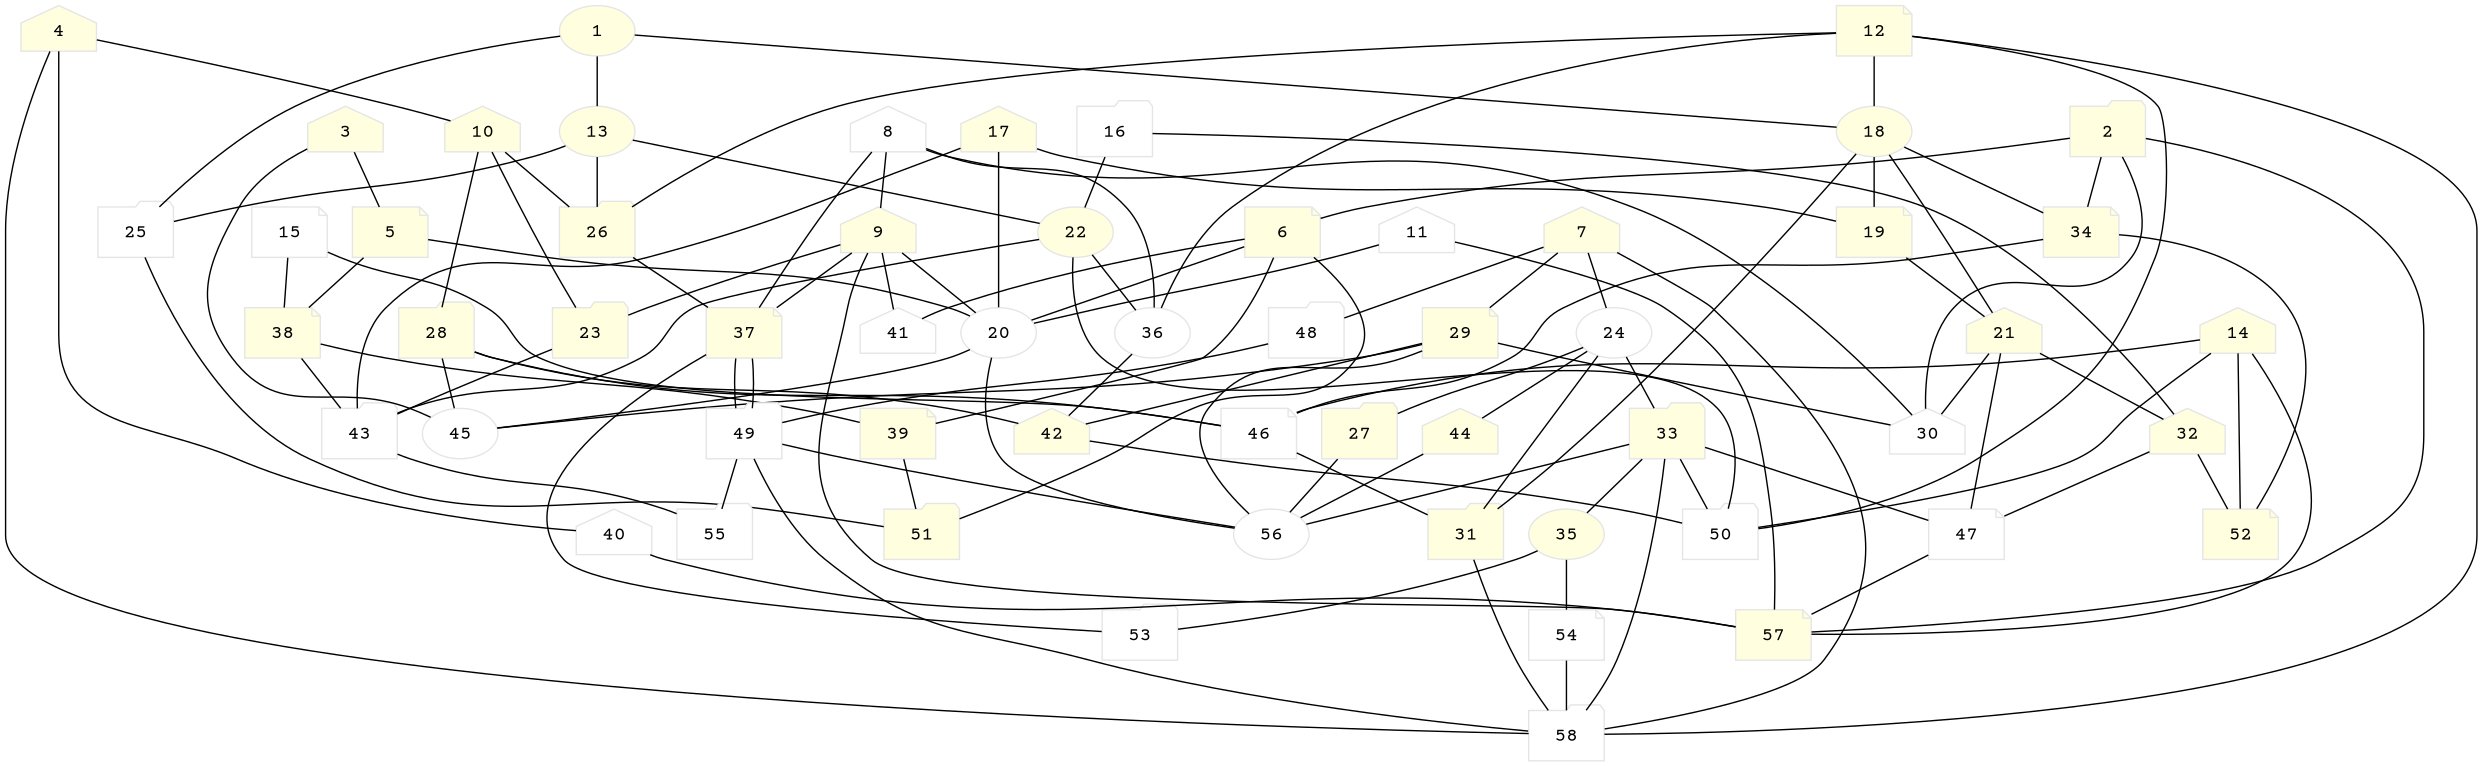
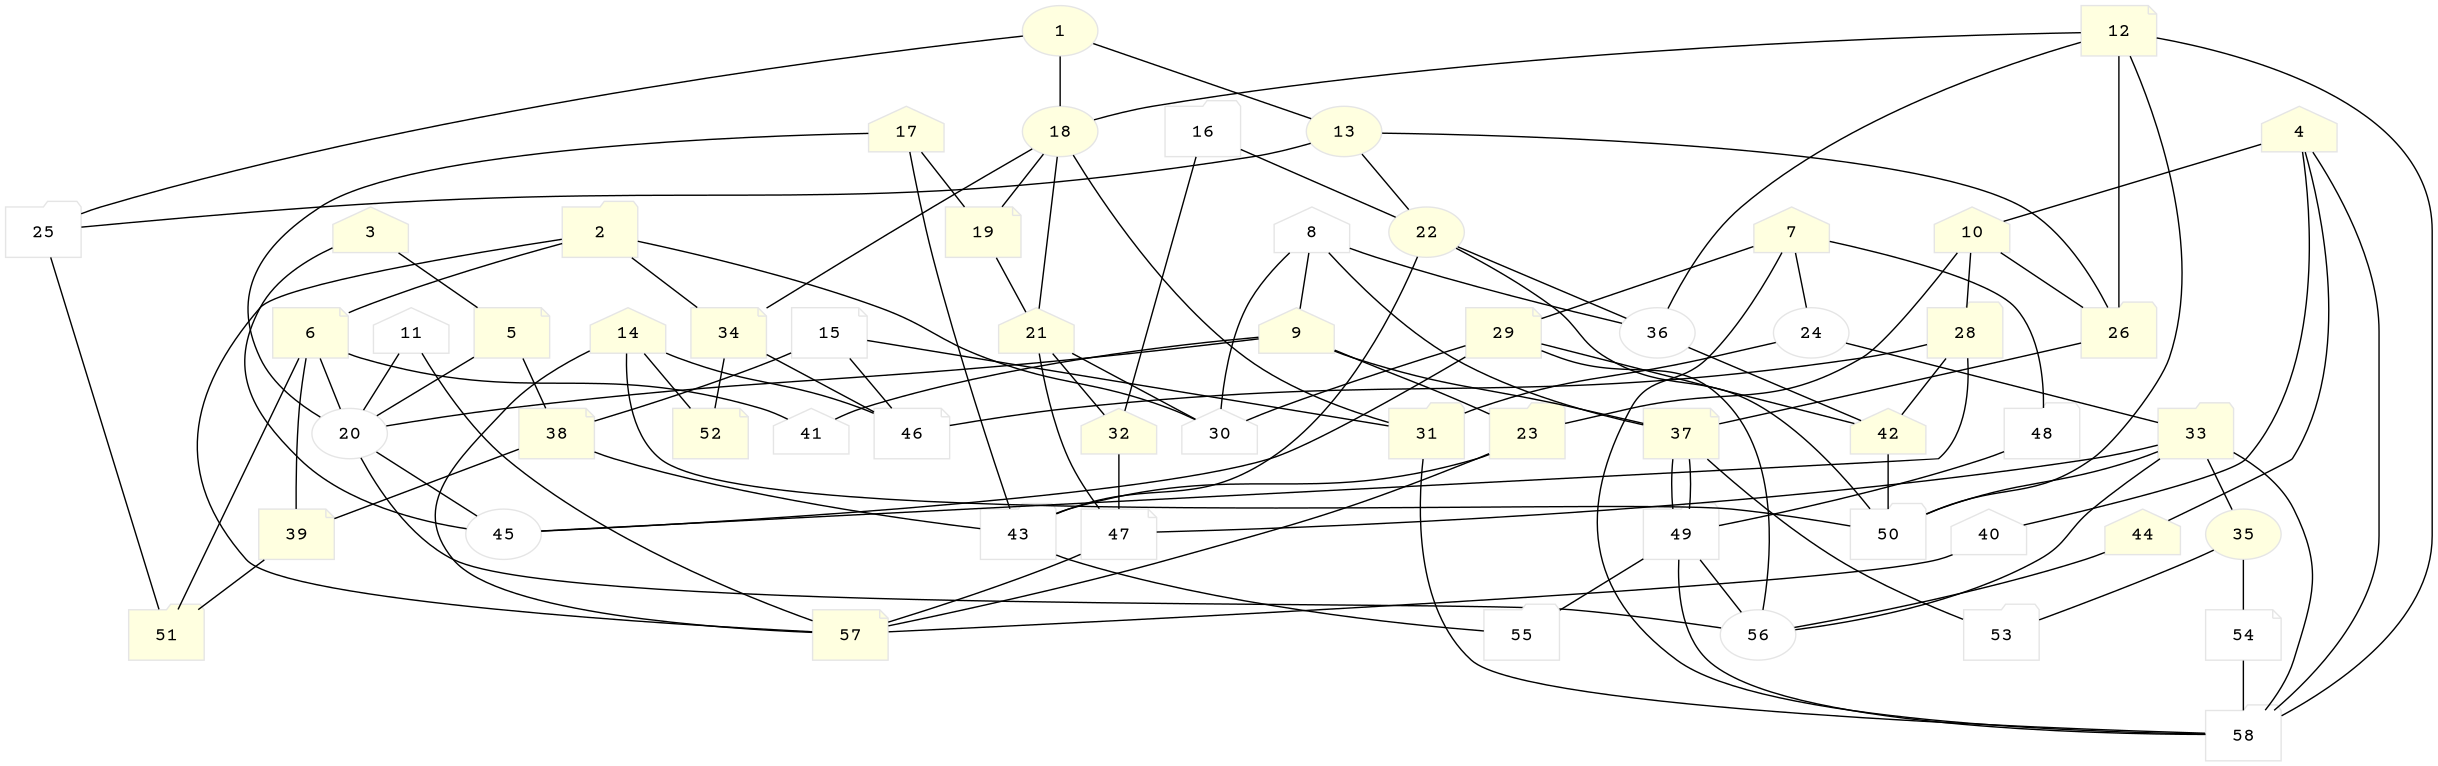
  graph {
    fontname="Courier Prime"
    node [color=gray90 fillcolor=lightyellow fontname="Courier Prime" shape=folder style=filled]
    edge [fontname="Courier Prime"]
    1 [shape=ellipse]
    13 [shape=ellipse]
    18 [shape=ellipse]
    25 [fillcolor=white]
    26
    22 [shape=ellipse]
    34 [shape=note]
    31
    19 [shape=note]
    21 [shape=house]
    51
    6 [shape=note]
    2
    57 [shape=note]
    30 [fillcolor=white shape=house]
    20 [fillcolor=white shape=ellipse]
    39 [shape=note]
    41 [fillcolor=white shape=house]
    46 [fillcolor=white shape=note]
    52 [shape=note]
    35 [shape=ellipse]
    53 [fillcolor=white]
    54 [fillcolor=white shape=note]
    3 [shape=house]
    5 [shape=note]
    45 [fillcolor=white shape=ellipse]
    38 [shape=note]
    4 [shape=house]
    10 [shape=house]
    40 [fillcolor=white shape=house]
    44 [shape=house]
    58 [fillcolor=white]
    23
    28
    56 [fillcolor=white shape=ellipse]
    43 [fillcolor=white]
    7 [shape=house]
    24 [fillcolor=white shape=ellipse]
    29 [shape=note]
    48 [fillcolor=white]
-   27
    33
    42 [shape=house]
    49 [fillcolor=white]
    8 [fillcolor=white shape=house]
    9 [shape=house]
    36 [fillcolor=white shape=ellipse]
    37 [shape=note]
    47 [fillcolor=white shape=note]
    11 [fillcolor=white shape=house]
    12 [shape=note]
    50 [fillcolor=white]
    15 [fillcolor=white shape=note]
    14 [shape=house]
    16 [fillcolor=white]
    32 [shape=house]
    17 [shape=house]
    55 [fillcolor=white]
    1 -- 13
    1 -- 18
    1 -- 25
    13 -- 25
    13 -- 26
    13 -- 22
    18 -- 34
    18 -- 31
    18 -- 19
    18 -- 21
    25 -- 51
    26 -- 37
    22 -- 43
    22 -- 36
    22 -- 50
    34 -- 46
    34 -- 52
    31 -- 58
    19 -- 21
    21 -- 30
    21 -- 47
    21 -- 32
    6 -- 51
    6 -- 20
    6 -- 39
    6 -- 41
    2 -- 34
    2 -- 6
    2 -- 57
    2 -- 30
    20 -- 45
    20 -- 56
    39 -- 51
    35 -- 53
    35 -- 54
    54 -- 58
    3 -- 5
    3 -- 45
    5 -- 20
    5 -- 38
    38 -- 39
    38 -- 43
    4 -- 10
    4 -- 40
-   24 -- 44
+   4 -- 44
    4 -- 58
    10 -- 26
    10 -- 23
    10 -- 28
    40 -- 57
    44 -- 56
-   9 -- 57
+   23 -- 57
    23 -- 43
    28 -- 46
    28 -- 45
    28 -- 42
    43 -- 55
    7 -- 58
    7 -- 24
    7 -- 29
    7 -- 48
    24 -- 31
-   24 -- 27
    24 -- 33
    29 -- 30
    29 -- 45
    29 -- 56
    29 -- 42
    48 -- 49
-   27 -- 56
    33 -- 35
    33 -- 58
    33 -- 56
    33 -- 47
    33 -- 50
    42 -- 50
    49 -- 58
    49 -- 56
    49 -- 55
    8 -- 30
    8 -- 9
    8 -- 36
    8 -- 37
    9 -- 20
    9 -- 41
    9 -- 23
    9 -- 37
    36 -- 42
    37 -- 53
    37 -- 49
    37 -- 49
    47 -- 57
    11 -- 57
    11 -- 20
    12 -- 18
    12 -- 26
    12 -- 58
    12 -- 36
    12 -- 50
-   46 -- 31
+   15 -- 31
    15 -- 46
    15 -- 38
    14 -- 57
    14 -- 46
    14 -- 52
    14 -- 50
    16 -- 22
    16 -- 32
-   32 -- 52
    32 -- 47
    17 -- 19
    17 -- 20
    17 -- 43
  }
